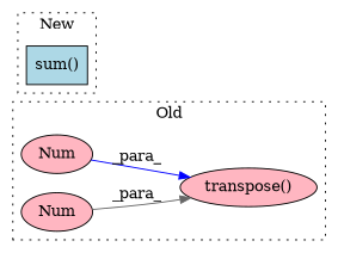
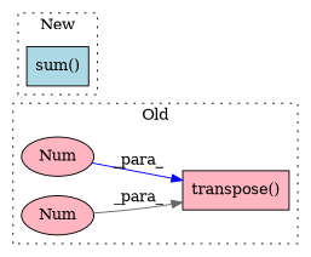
  digraph {
    rankdir=LR
    node [a=75 l=1 shape=box style=filled fillcolor=lightpink]
-   n1 [l="20,1" label="transpose()" s="1569,1593" shape=ellipse]
+   n1 [l="20,1" label="transpose()" s="1569,1593"]
    n2 [a=76 label=Num s=1592 shape=ellipse]
    n3 [a=76 label=Num s=1589 shape=ellipse]
    n4 [l="10,22" label="sum()" s="2996,3017" fillcolor=lightblue]
    subgraph cluster_1 {
      label=Old
      style=dotted
      n1
      n2
      n3
    }
    subgraph cluster_2 {
      label=New
      style=dotted
      n4
    }
    n2 -> n1 [label=_para_ color=blue]
    n3 -> n1 [label=_para_ color=gray40]
  }
